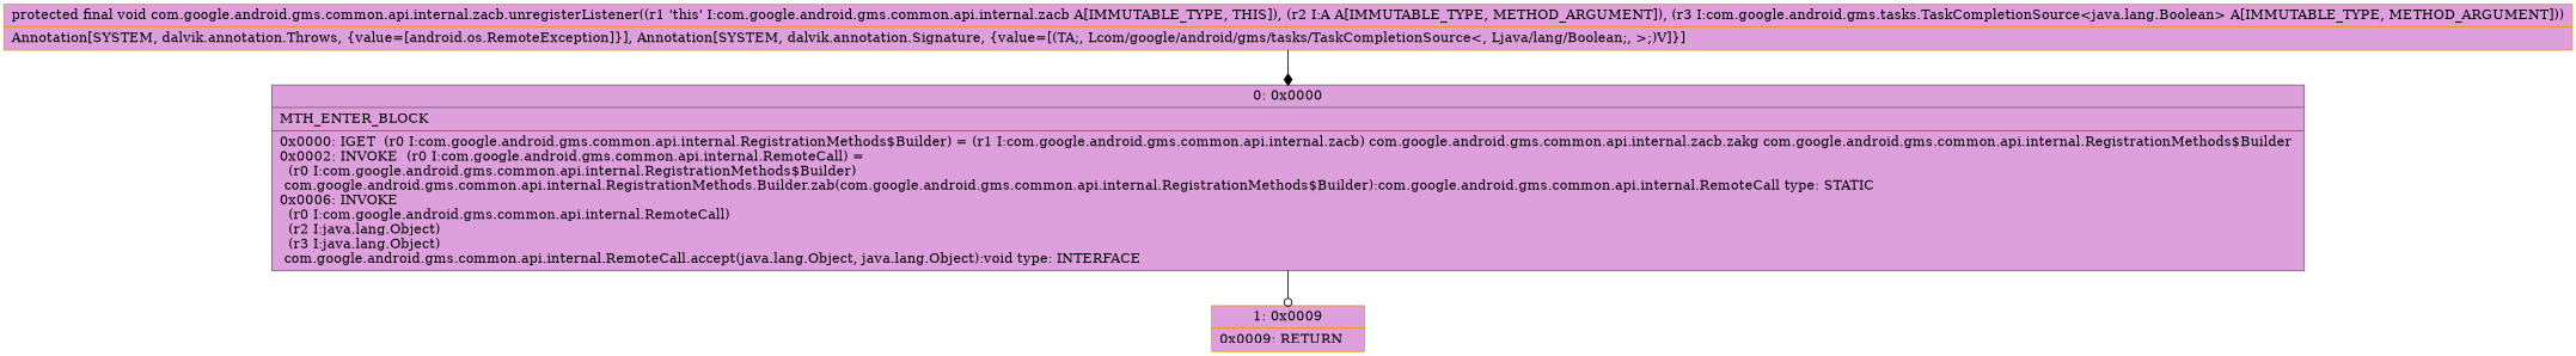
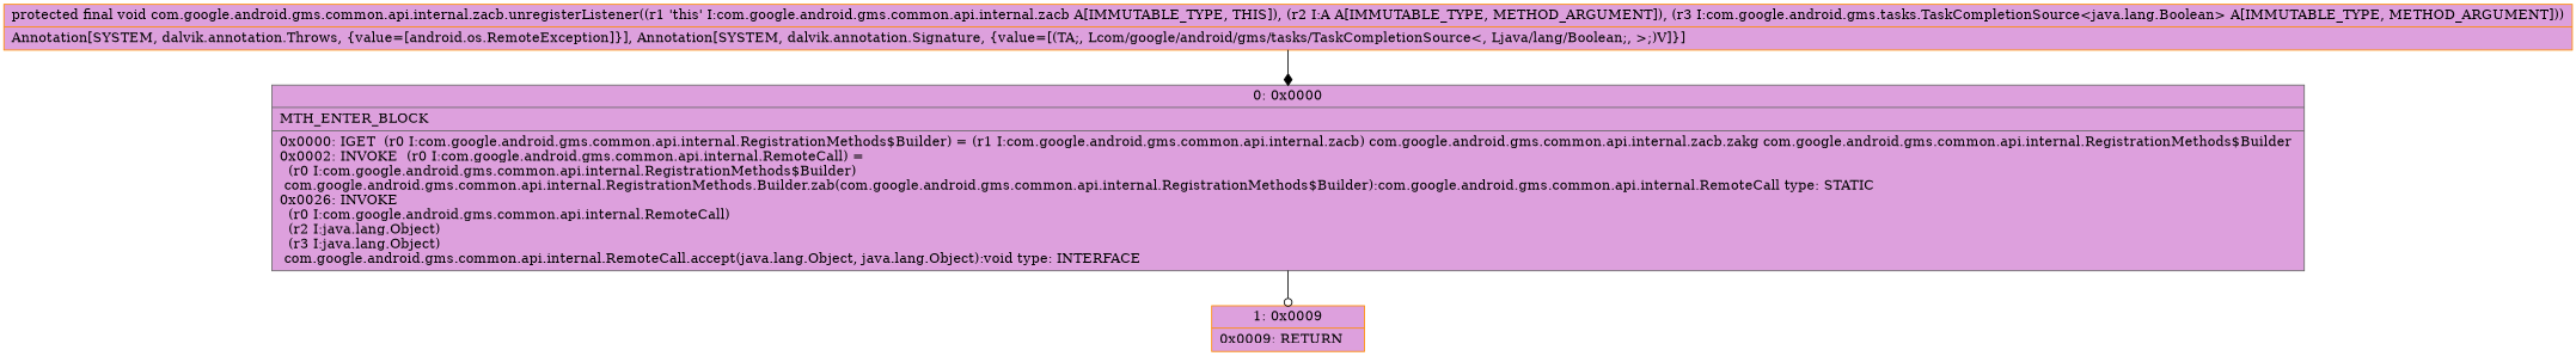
  digraph {
    node [shape=record style=filled fillcolor=plum color=darkorange]
-   n1 [label="{0\:\ 0x0000|MTH_ENTER_BLOCK\l|0x0000: IGET  (r0 I:com.google.android.gms.common.api.internal.RegistrationMethods$Builder) = (r1 I:com.google.android.gms.common.api.internal.zacb) com.google.android.gms.common.api.internal.zacb.zakg com.google.android.gms.common.api.internal.RegistrationMethods$Builder \l0x0002: INVOKE  (r0 I:com.google.android.gms.common.api.internal.RemoteCall) = \l  (r0 I:com.google.android.gms.common.api.internal.RegistrationMethods$Builder)\l com.google.android.gms.common.api.internal.RegistrationMethods.Builder.zab(com.google.android.gms.common.api.internal.RegistrationMethods$Builder):com.google.android.gms.common.api.internal.RemoteCall type: STATIC \l0x0006: INVOKE  \l  (r0 I:com.google.android.gms.common.api.internal.RemoteCall)\l  (r2 I:java.lang.Object)\l  (r3 I:java.lang.Object)\l com.google.android.gms.common.api.internal.RemoteCall.accept(java.lang.Object, java.lang.Object):void type: INTERFACE \l}" color=gray40]
+   n1 [label="{0\:\ 0x0000|MTH_ENTER_BLOCK\l|0x0000: IGET  (r0 I:com.google.android.gms.common.api.internal.RegistrationMethods$Builder) = (r1 I:com.google.android.gms.common.api.internal.zacb) com.google.android.gms.common.api.internal.zacb.zakg com.google.android.gms.common.api.internal.RegistrationMethods$Builder \l0x0002: INVOKE  (r0 I:com.google.android.gms.common.api.internal.RemoteCall) = \l  (r0 I:com.google.android.gms.common.api.internal.RegistrationMethods$Builder)\l com.google.android.gms.common.api.internal.RegistrationMethods.Builder.zab(com.google.android.gms.common.api.internal.RegistrationMethods$Builder):com.google.android.gms.common.api.internal.RemoteCall type: STATIC \l0x0026: INVOKE  \l  (r0 I:com.google.android.gms.common.api.internal.RemoteCall)\l  (r2 I:java.lang.Object)\l  (r3 I:java.lang.Object)\l com.google.android.gms.common.api.internal.RemoteCall.accept(java.lang.Object, java.lang.Object):void type: INTERFACE \l}" color=gray40]
    n2 [label="{1\:\ 0x0009|0x0009: RETURN   \l}"]
    n3 [label="{protected final void com.google.android.gms.common.api.internal.zacb.unregisterListener((r1 'this' I:com.google.android.gms.common.api.internal.zacb A[IMMUTABLE_TYPE, THIS]), (r2 I:A A[IMMUTABLE_TYPE, METHOD_ARGUMENT]), (r3 I:com.google.android.gms.tasks.TaskCompletionSource\<java.lang.Boolean\> A[IMMUTABLE_TYPE, METHOD_ARGUMENT]))  | Annotation[SYSTEM, dalvik.annotation.Throws, \{value=[android.os.RemoteException]\}], Annotation[SYSTEM, dalvik.annotation.Signature, \{value=[(TA;, Lcom\/google\/android\/gms\/tasks\/TaskCompletionSource\<, Ljava\/lang\/Boolean;, \>;)V]\}]\l}"]
    n1 -> n2 [arrowhead=odot]
    n3 -> n1 [arrowhead=diamond]
  }
